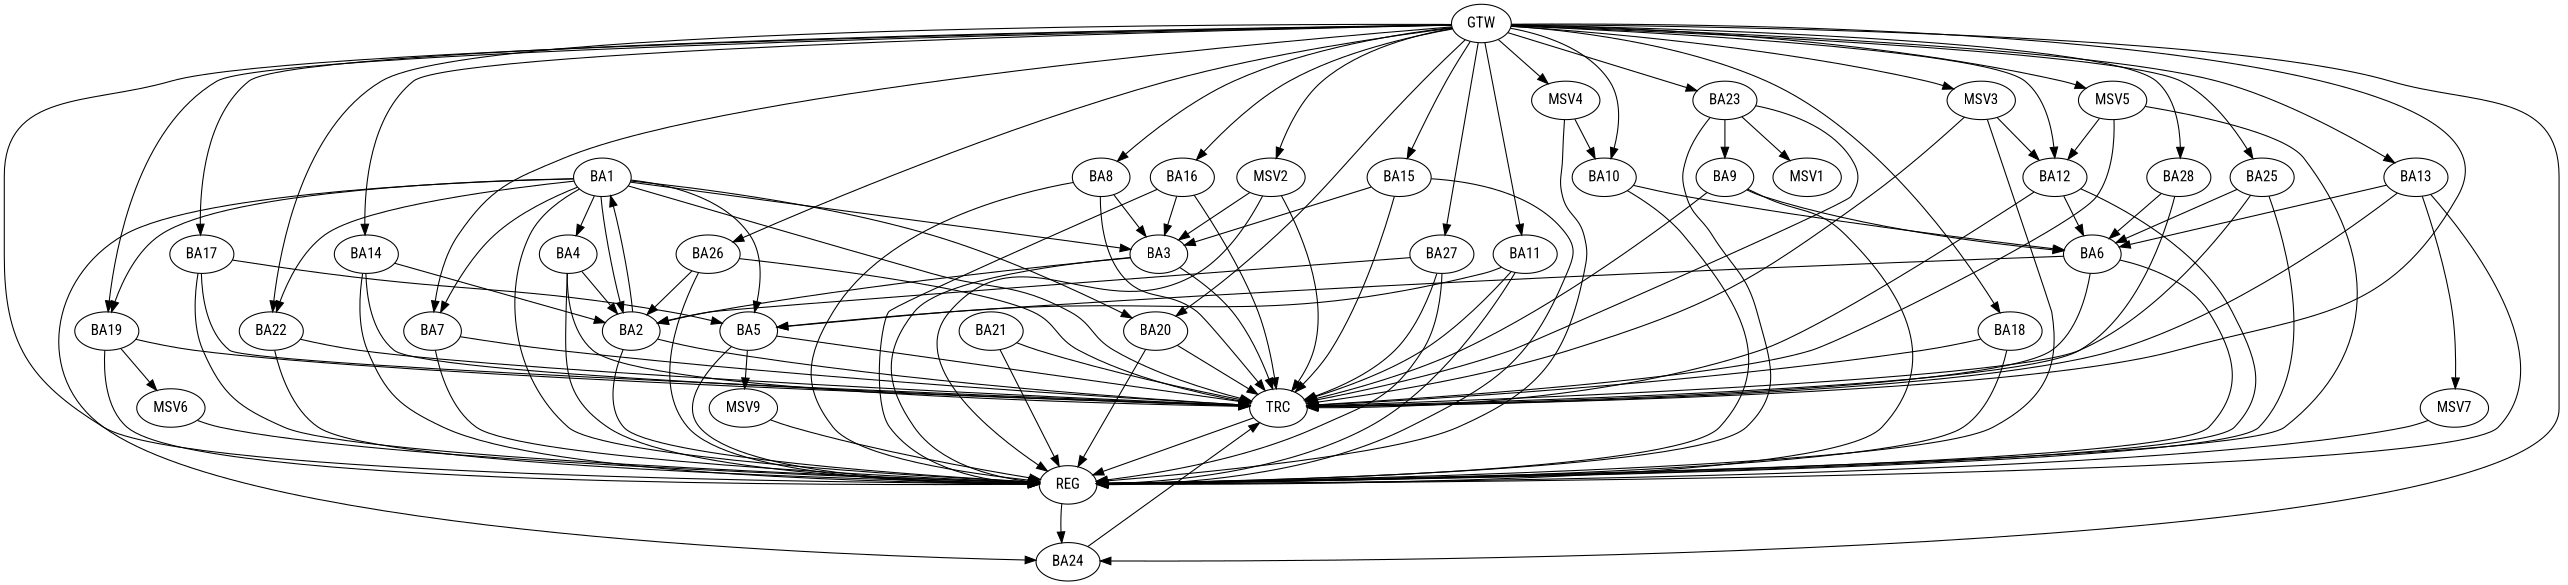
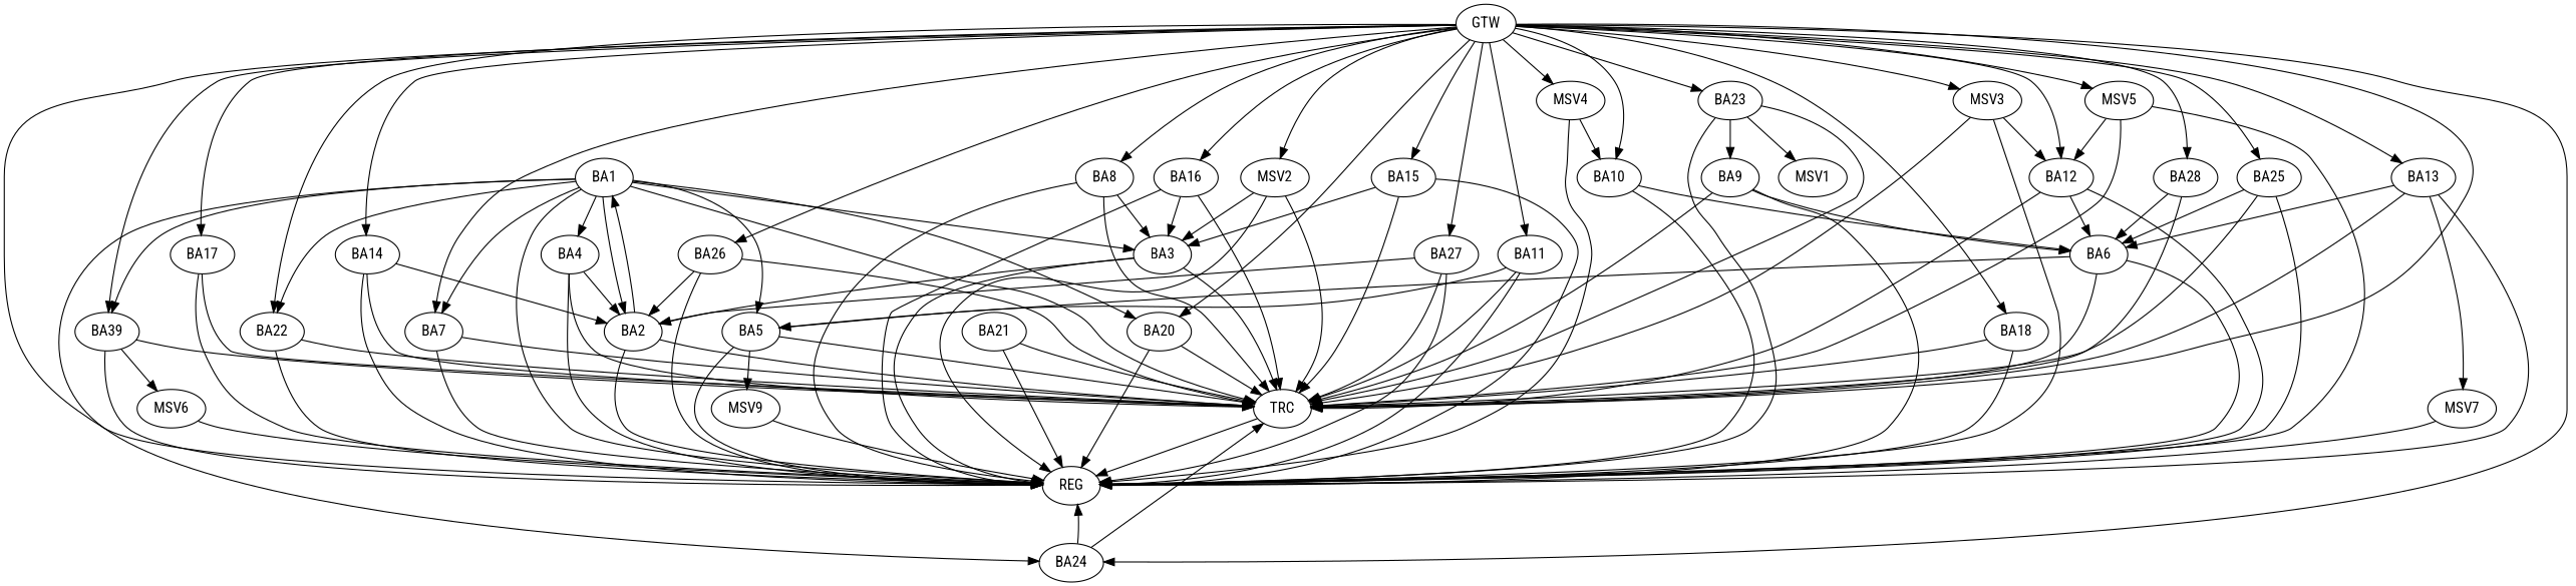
  strict digraph {
    fontname="Roboto Condensed"
    node [fontname="Roboto Condensed"]
    edge [fontname="Roboto Condensed"]
    n1 [label=BA1]
    n2 [label=BA2]
    n3 [label=BA3]
    n4 [label=BA4]
    n5 [label=BA5]
    n6 [label=BA7]
-   n7 [label=BA19]
+   n7 [label=BA39]
    n8 [label=BA20]
    n9 [label=BA22]
    n10 [label=BA24]
    n11 [label=REG]
    n12 [label=TRC]
    n13 [label=MSV9]
    n14 [label=MSV6]
    n15 [label=BA6]
    n16 [label=BA8]
    n17 [label=BA9]
    n18 [label=BA10]
    n19 [label=BA11]
    n20 [label=BA12]
    n21 [label=BA13]
    n22 [label=MSV7]
    n23 [label=BA14]
    n24 [label=BA15]
    n25 [label=BA16]
    n26 [label=BA17]
    n27 [label=BA18]
    n28 [label=BA21]
    n29 [label=BA23]
    n30 [label=MSV1]
    n31 [label=BA25]
    n32 [label=BA26]
    n33 [label=BA27]
    n34 [label=BA28]
    n35 [label=GTW]
    n36 [label=MSV2]
    n37 [label=MSV3]
    n38 [label=MSV4]
    n39 [label=MSV5]
    n1 -> n2
    n1 -> n3
    n1 -> n4
    n1 -> n5
    n1 -> n6
    n1 -> n7
    n1 -> n8
    n1 -> n9
    n1 -> n10
    n1 -> n11
    n1 -> n12
    n2 -> n1
    n2 -> n11
    n2 -> n12
    n3 -> n2
    n3 -> n11
    n3 -> n12
    n4 -> n2
    n4 -> n11
    n4 -> n12
    n5 -> n11
    n5 -> n12
    n5 -> n13
    n6 -> n11
    n6 -> n12
    n7 -> n11
    n7 -> n12
    n7 -> n14
    n8 -> n11
    n8 -> n12
    n9 -> n11
    n9 -> n12
-   n11 -> n10
+   n10 -> n11
    n10 -> n12
    n12 -> n11
    n13 -> n11
    n14 -> n11
    n15 -> n5
    n15 -> n11
    n15 -> n12
    n16 -> n3
    n16 -> n11
    n16 -> n12
    n17 -> n11
    n17 -> n12
    n17 -> n15
    n18 -> n11
    n18 -> n15
    n19 -> n5
    n19 -> n11
    n19 -> n12
    n20 -> n11
    n20 -> n12
    n20 -> n15
    n21 -> n11
    n21 -> n12
    n21 -> n15
    n21 -> n22
    n22 -> n11
    n23 -> n2
    n23 -> n11
    n23 -> n12
    n24 -> n3
    n24 -> n11
    n24 -> n12
    n25 -> n3
    n25 -> n11
    n25 -> n12
-   n26 -> n5
    n26 -> n11
    n26 -> n12
    n27 -> n11
    n27 -> n12
    n28 -> n11
    n28 -> n12
    n29 -> n11
    n29 -> n12
    n29 -> n17
    n29 -> n30
    n31 -> n11
    n31 -> n12
    n31 -> n15
    n32 -> n2
    n32 -> n11
    n32 -> n12
    n33 -> n2
    n33 -> n11
    n33 -> n12
    n34 -> n12
    n34 -> n15
    n35 -> n6
    n35 -> n7
    n35 -> n8
    n35 -> n9
    n35 -> n10
    n35 -> n11
    n35 -> n12
    n35 -> n16
    n35 -> n18
    n35 -> n19
    n35 -> n20
    n35 -> n21
    n35 -> n23
    n35 -> n24
    n35 -> n25
    n35 -> n26
    n35 -> n27
    n35 -> n29
    n35 -> n31
    n35 -> n32
    n35 -> n33
    n35 -> n34
    n35 -> n36
    n35 -> n37
    n35 -> n38
    n35 -> n39
    n36 -> n3
    n36 -> n11
    n36 -> n12
    n37 -> n11
    n37 -> n12
    n37 -> n20
    n38 -> n11
    n38 -> n18
    n39 -> n11
    n39 -> n12
    n39 -> n20
  }
